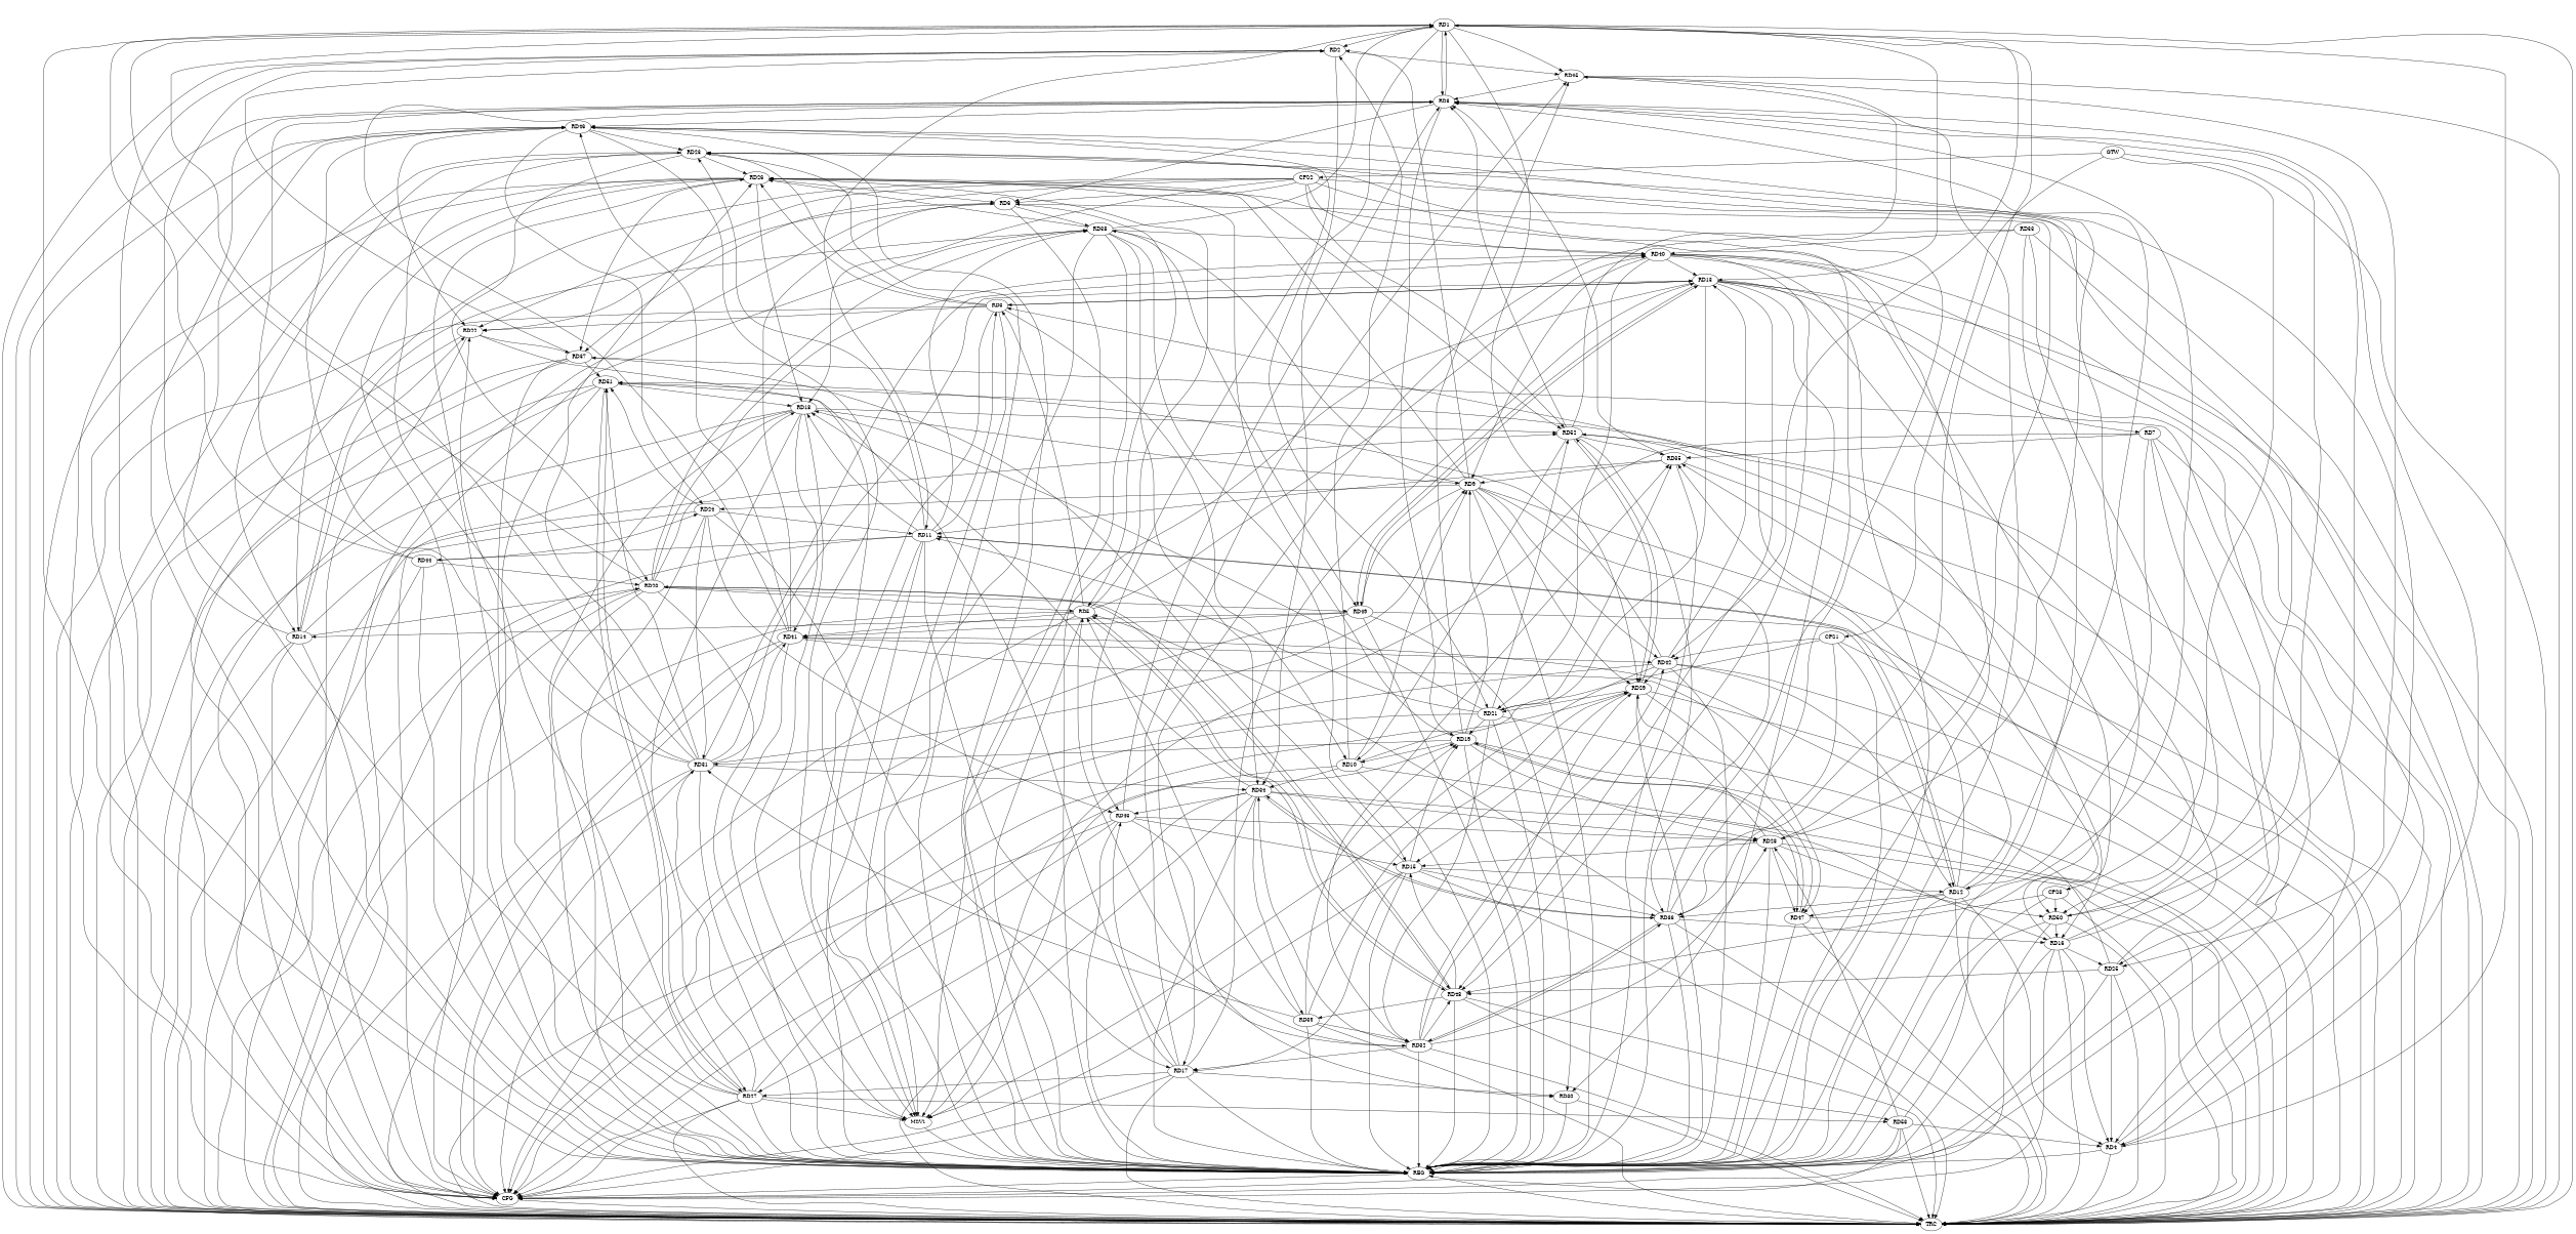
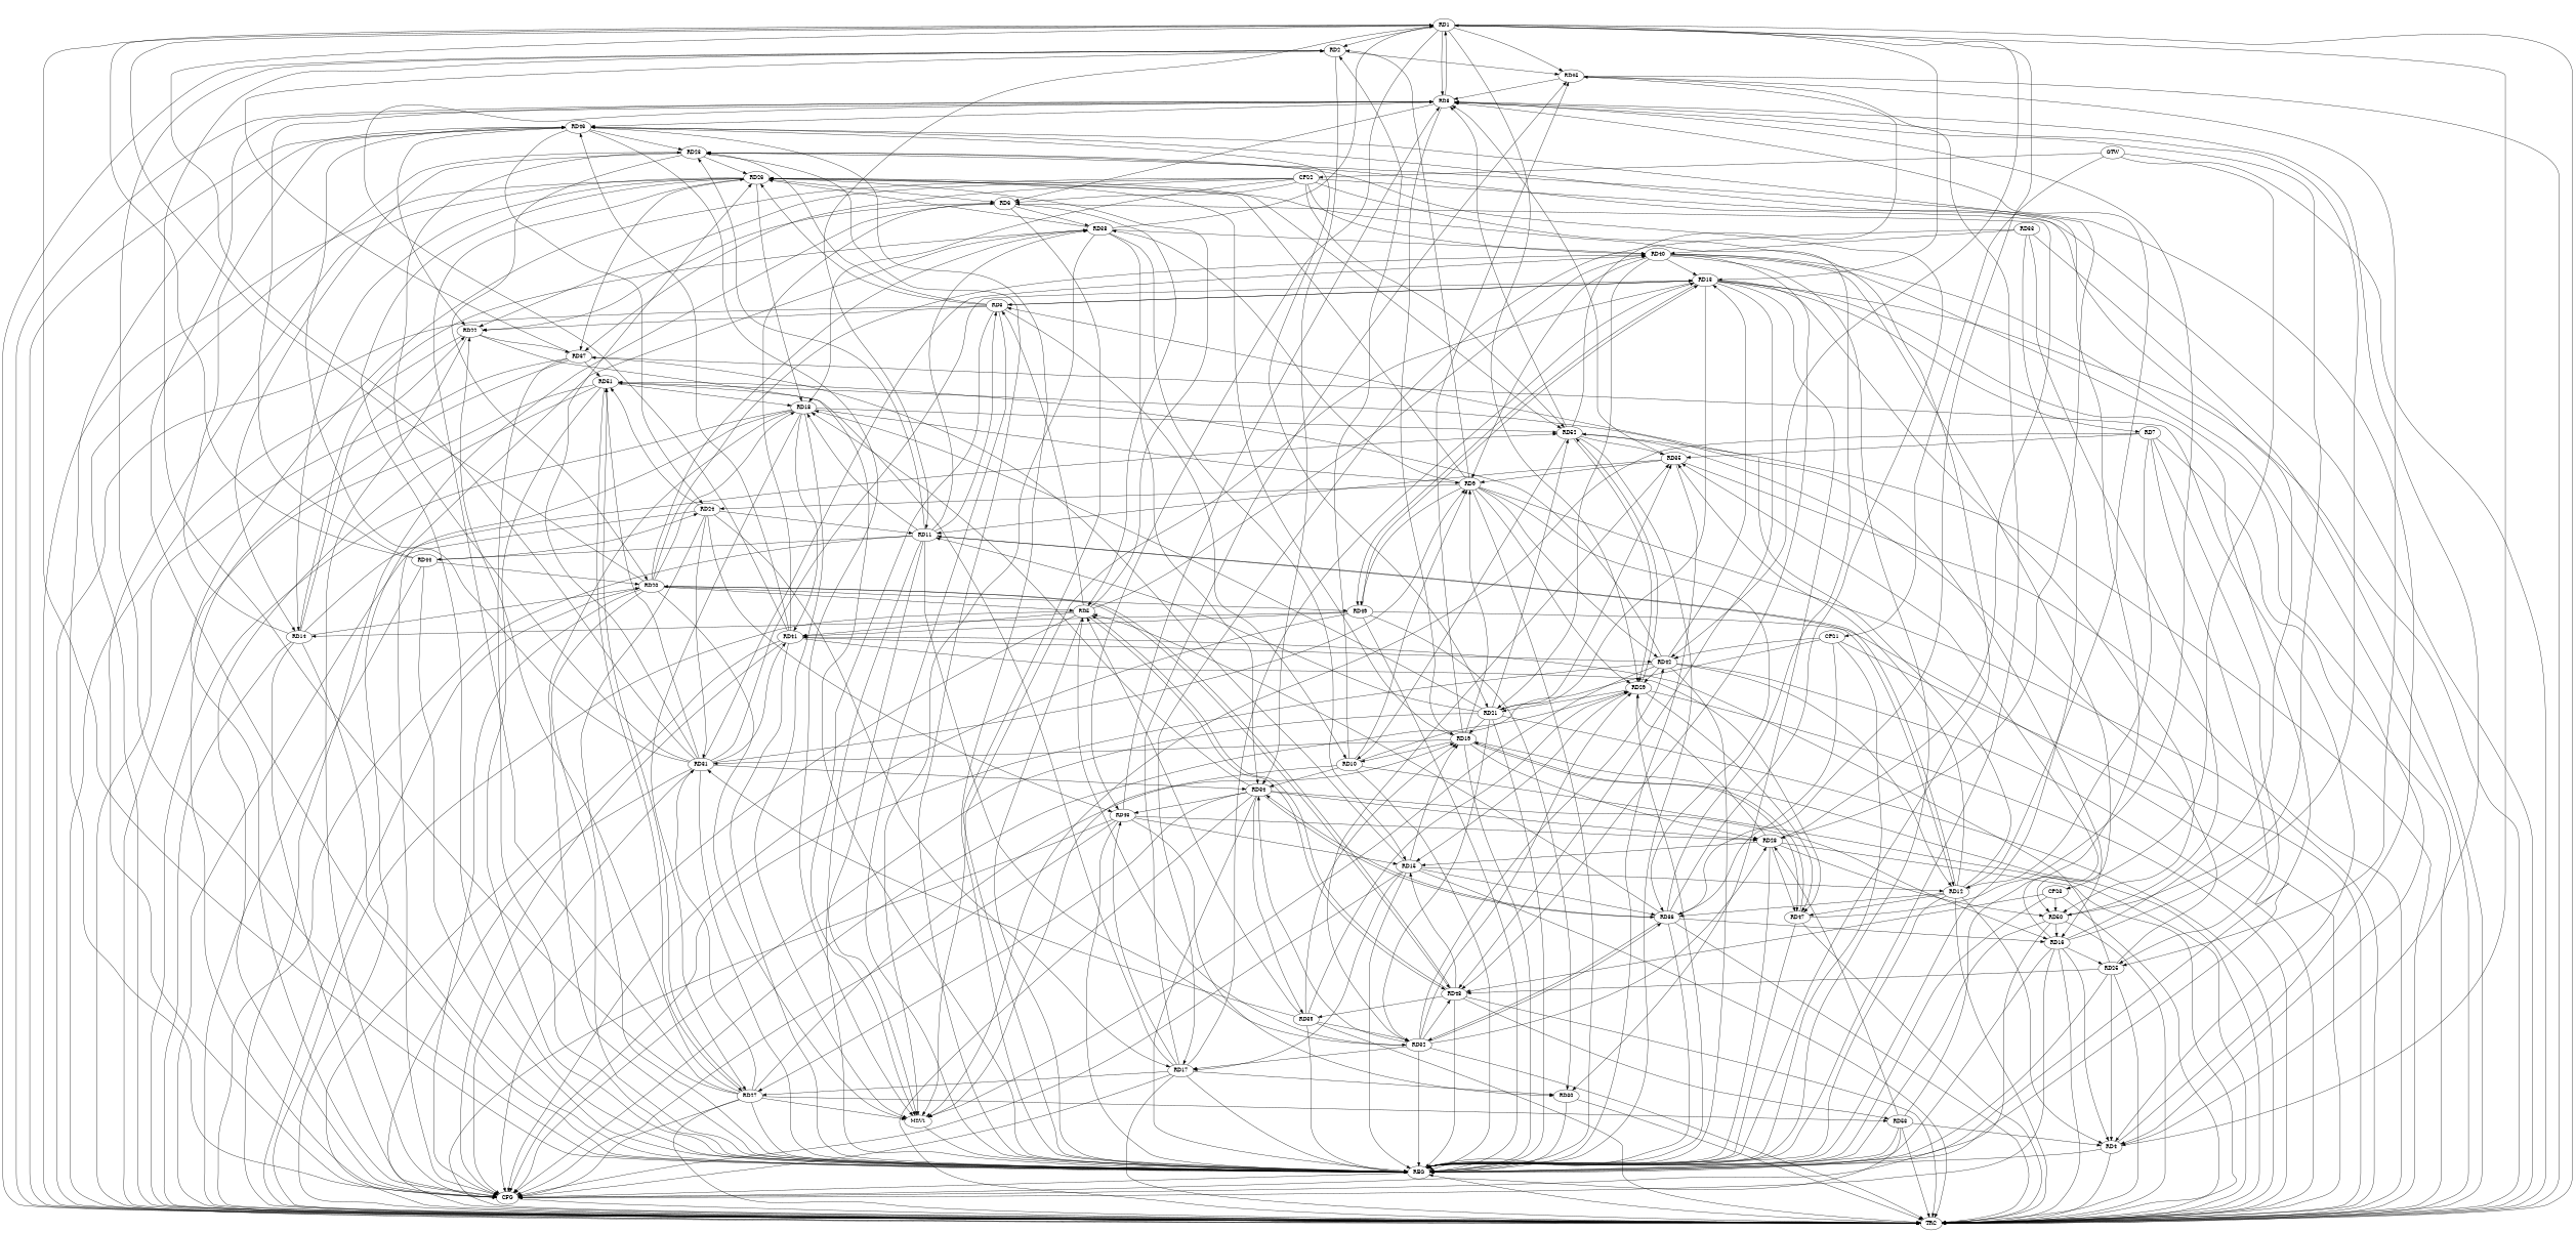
  strict digraph {
    n1 [label=RD1]
    n2 [label=RD2]
    n3 [label=RD4]
    n4 [label=RD8]
    n5 [label=RD11]
    n6 [label=RD13]
    n7 [label=RD29]
    n8 [label=RD42]
    n9 [label=RD43]
    n10 [label=RD45]
    n11 [label=REG]
    n12 [label=TRC]
    n13 [label=RD34]
    n14 [label=RD23]
    n15 [label=RD6]
    n16 [label=RD19]
    n17 [label=RD46]
    n18 [label=RD3]
    n19 [label=MSV1]
    n20 [label=RD38]
    n21 [label=RD12]
    n22 [label=RD18]
    n23 [label=RD32]
    n24 [label=RD44]
    n25 [label=RD48]
    n26 [label=RD7]
    n27 [label=RD49]
    n28 [label=RD21]
    n29 [label=RD30]
    n30 [label=RD50]
    n31 [label=RD47]
    n32 [label=RD52]
    n33 [label=RD15]
    n34 [label=CFG]
    n35 [label=RD51]
    n36 [label=RD28]
    n37 [label=RD25]
    n38 [label=RD36]
    n39 [label=RD16]
    n40 [label=RD27]
    n41 [label=RD39]
    n42 [label=RD10]
    n43 [label=RD22]
    n44 [label=RD26]
    n45 [label=RD9]
    n46 [label=RD37]
    n47 [label=RD14]
    n48 [label=RD20]
    n49 [label=RD5]
    n50 [label=RD40]
    n51 [label=RD41]
    n52 [label=RD53]
    n53 [label=RD35]
    n54 [label=RD31]
    n55 [label=RD24]
    n56 [label=RD17]
    n57 [label=RD33]
    n58 [label=CPS1]
    n59 [label=CPS2]
    n60 [label=CPS3]
    n61 [label=GTW]
    n1 -> n2
    n1 -> n3
    n1 -> n4
    n1 -> n5
    n1 -> n6
    n1 -> n7
    n1 -> n8
    n1 -> n9
    n1 -> n10
    n1 -> n11
    n1 -> n12
    n2 -> n10
    n2 -> n11
    n2 -> n12
    n2 -> n13
    n3 -> n4
    n3 -> n11
    n3 -> n12
    n3 -> n14
    n4 -> n1
    n4 -> n11
    n4 -> n12
    n4 -> n15
    n4 -> n16
    n4 -> n17
    n5 -> n11
    n5 -> n12
    n5 -> n14
    n5 -> n18
    n5 -> n19
    n5 -> n20
    n5 -> n21
    n5 -> n22
    n5 -> n23
    n5 -> n24
    n6 -> n11
    n6 -> n12
    n6 -> n18
    n6 -> n19
    n6 -> n25
    n6 -> n26
    n6 -> n27
    n6 -> n28
    n6 -> n29
    n6 -> n30
    n7 -> n11
    n7 -> n12
    n7 -> n28
    n7 -> n31
    n7 -> n32
    n7 -> n33
    n8 -> n6
    n8 -> n7
    n8 -> n11
    n8 -> n12
    n8 -> n19
    n8 -> n21
    n8 -> n34
    n8 -> n35
    n9 -> n4
    n9 -> n11
    n9 -> n12
    n9 -> n29
    n9 -> n33
    n9 -> n34
    n9 -> n36
    n10 -> n4
    n10 -> n11
    n10 -> n12
    n10 -> n37
    n11 -> n34
    n12 -> n11
    n13 -> n9
    n13 -> n11
    n13 -> n12
    n13 -> n22
    n13 -> n36
    n13 -> n38
    n13 -> n39
    n13 -> n40
    n13 -> n41
    n14 -> n11
    n14 -> n12
    n14 -> n44
    n14 -> n47
    n14 -> n48
    n15 -> n11
    n15 -> n12
    n15 -> n20
    n15 -> n43
    n15 -> n49
    n16 -> n10
    n16 -> n11
    n16 -> n12
    n16 -> n31
    n16 -> n36
    n16 -> n42
    n16 -> n44
    n16 -> n45
    n16 -> n54
    n17 -> n11
    n17 -> n12
    n17 -> n14
    n17 -> n19
    n17 -> n28
    n17 -> n34
    n17 -> n36
    n17 -> n43
    n17 -> n55
    n18 -> n6
    n18 -> n11
    n18 -> n12
    n18 -> n14
    n18 -> n19
    n18 -> n42
    n18 -> n43
    n18 -> n44
    n19 -> n11
    n20 -> n1
-   n20 -> n11
    n20 -> n12
    n20 -> n13
    n20 -> n19
-   n20 -> n27
    n20 -> n33
    n20 -> n44
    n20 -> n50
    n21 -> n3
    n21 -> n4
    n21 -> n5
    n21 -> n11
    n21 -> n12
    n21 -> n18
    n21 -> n31
    n21 -> n38
    n21 -> n53
    n22 -> n11
    n22 -> n12
    n22 -> n19
    n22 -> n32
    n22 -> n34
    n22 -> n40
    n22 -> n45
    n22 -> n51
    n23 -> n7
    n23 -> n8
    n23 -> n11
    n23 -> n12
    n23 -> n13
    n23 -> n25
    n23 -> n36
    n23 -> n38
    n23 -> n49
    n23 -> n53
    n23 -> n56
    n24 -> n1
    n24 -> n4
    n24 -> n11
    n24 -> n12
    n24 -> n48
    n24 -> n55
    n25 -> n11
    n25 -> n12
    n25 -> n33
    n25 -> n41
    n25 -> n48
    n25 -> n49
    n25 -> n52
    n26 -> n11
    n26 -> n12
    n26 -> n19
    n26 -> n21
    n26 -> n37
    n26 -> n53
    n27 -> n6
    n27 -> n11
    n27 -> n12
    n27 -> n29
    n27 -> n34
    n27 -> n47
    n27 -> n51
    n28 -> n5
    n28 -> n11
    n28 -> n12
    n28 -> n16
    n28 -> n22
    n28 -> n23
    n28 -> n32
    n28 -> n34
    n28 -> n53
    n29 -> n11
    n29 -> n12
    n30 -> n4
    n30 -> n11
    n30 -> n12
    n30 -> n34
    n30 -> n39
    n31 -> n4
    n31 -> n11
    n31 -> n12
    n31 -> n16
    n32 -> n4
    n32 -> n7
    n32 -> n10
    n32 -> n11
    n32 -> n12
    n32 -> n42
    n32 -> n53
    n33 -> n11
    n33 -> n12
    n33 -> n16
    n33 -> n21
    n33 -> n34
    n33 -> n38
    n33 -> n46
    n33 -> n56
    n34 -> n12
    n35 -> n11
    n35 -> n12
    n35 -> n22
    n35 -> n34
    n35 -> n39
    n35 -> n40
    n36 -> n7
    n36 -> n11
    n36 -> n12
    n36 -> n15
    n36 -> n30
    n36 -> n31
    n36 -> n33
    n37 -> n3
    n37 -> n11
    n37 -> n12
    n37 -> n25
    n37 -> n32
    n37 -> n51
    n38 -> n1
    n38 -> n11
    n38 -> n12
    n38 -> n13
    n38 -> n14
    n38 -> n23
    n38 -> n39
    n38 -> n44
    n38 -> n49
    n39 -> n3
    n39 -> n4
    n39 -> n11
    n39 -> n12
    n39 -> n14
    n39 -> n34
    n39 -> n37
    n39 -> n53
    n40 -> n2
    n40 -> n11
    n40 -> n12
    n40 -> n16
    n40 -> n19
    n40 -> n34
    n40 -> n35
    n40 -> n43
    n40 -> n44
    n40 -> n52
    n40 -> n54
    n41 -> n7
    n41 -> n11
    n41 -> n12
    n41 -> n16
    n41 -> n23
    n41 -> n49
    n41 -> n54
    n42 -> n2
    n42 -> n7
    n42 -> n11
    n42 -> n12
    n42 -> n13
    n42 -> n19
    n42 -> n45
    n43 -> n11
    n43 -> n12
    n43 -> n34
    n43 -> n46
    n44 -> n11
    n44 -> n12
    n44 -> n15
    n44 -> n22
    n44 -> n32
    n44 -> n34
    n44 -> n46
    n44 -> n47
    n45 -> n2
    n45 -> n7
    n45 -> n8
    n45 -> n11
    n45 -> n12
    n45 -> n20
    n45 -> n27
    n45 -> n38
    n45 -> n44
    n45 -> n55
    n46 -> n2
    n46 -> n3
    n46 -> n11
    n46 -> n12
    n46 -> n34
    n46 -> n35
    n47 -> n11
    n47 -> n12
    n47 -> n17
    n47 -> n20
    n47 -> n32
    n47 -> n34
    n47 -> n43
    n47 -> n48
    n48 -> n1
    n48 -> n11
    n48 -> n12
    n48 -> n19
    n48 -> n20
    n48 -> n22
    n48 -> n25
    n48 -> n27
    n48 -> n34
    n48 -> n49
    n48 -> n50
    n49 -> n11
    n49 -> n12
    n49 -> n18
    n49 -> n25
    n49 -> n34
    n49 -> n44
    n49 -> n50
    n49 -> n51
    n50 -> n3
    n50 -> n6
    n50 -> n11
    n50 -> n12
    n50 -> n25
    n50 -> n28
    n50 -> n30
    n50 -> n45
    n51 -> n4
    n51 -> n8
    n51 -> n11
    n51 -> n12
    n51 -> n15
    n51 -> n17
    n51 -> n31
    n51 -> n34
    n52 -> n3
    n52 -> n11
    n52 -> n12
    n52 -> n17
    n52 -> n34
    n52 -> n36
    n53 -> n4
    n53 -> n5
    n53 -> n11
    n53 -> n12
    n53 -> n45
    n54 -> n1
    n54 -> n6
    n54 -> n11
    n54 -> n12
    n54 -> n13
    n54 -> n14
    n54 -> n17
    n54 -> n34
    n54 -> n35
    n54 -> n44
    n54 -> n45
    n54 -> n50
    n54 -> n51
    n55 -> n5
    n55 -> n9
    n55 -> n11
    n55 -> n12
    n55 -> n35
    n55 -> n54
    n55 -> n56
    n56 -> n6
    n56 -> n9
    n56 -> n10
    n56 -> n11
    n56 -> n12
    n56 -> n29
    n56 -> n34
    n56 -> n35
    n56 -> n40
    n57 -> n11
    n57 -> n12
    n57 -> n30
    n57 -> n50
    n57 -> n56
    n58 -> n8
    n58 -> n11
    n58 -> n12
    n58 -> n34
    n58 -> n38
    n59 -> n11
    n59 -> n12
    n59 -> n15
    n59 -> n22
    n59 -> n32
    n59 -> n34
    n59 -> n43
    n59 -> n46
    n59 -> n50
    n60 -> n11
    n60 -> n12
    n60 -> n25
    n60 -> n30
    n61 -> n12
    n61 -> n58
    n61 -> n59
    n61 -> n60
  }
